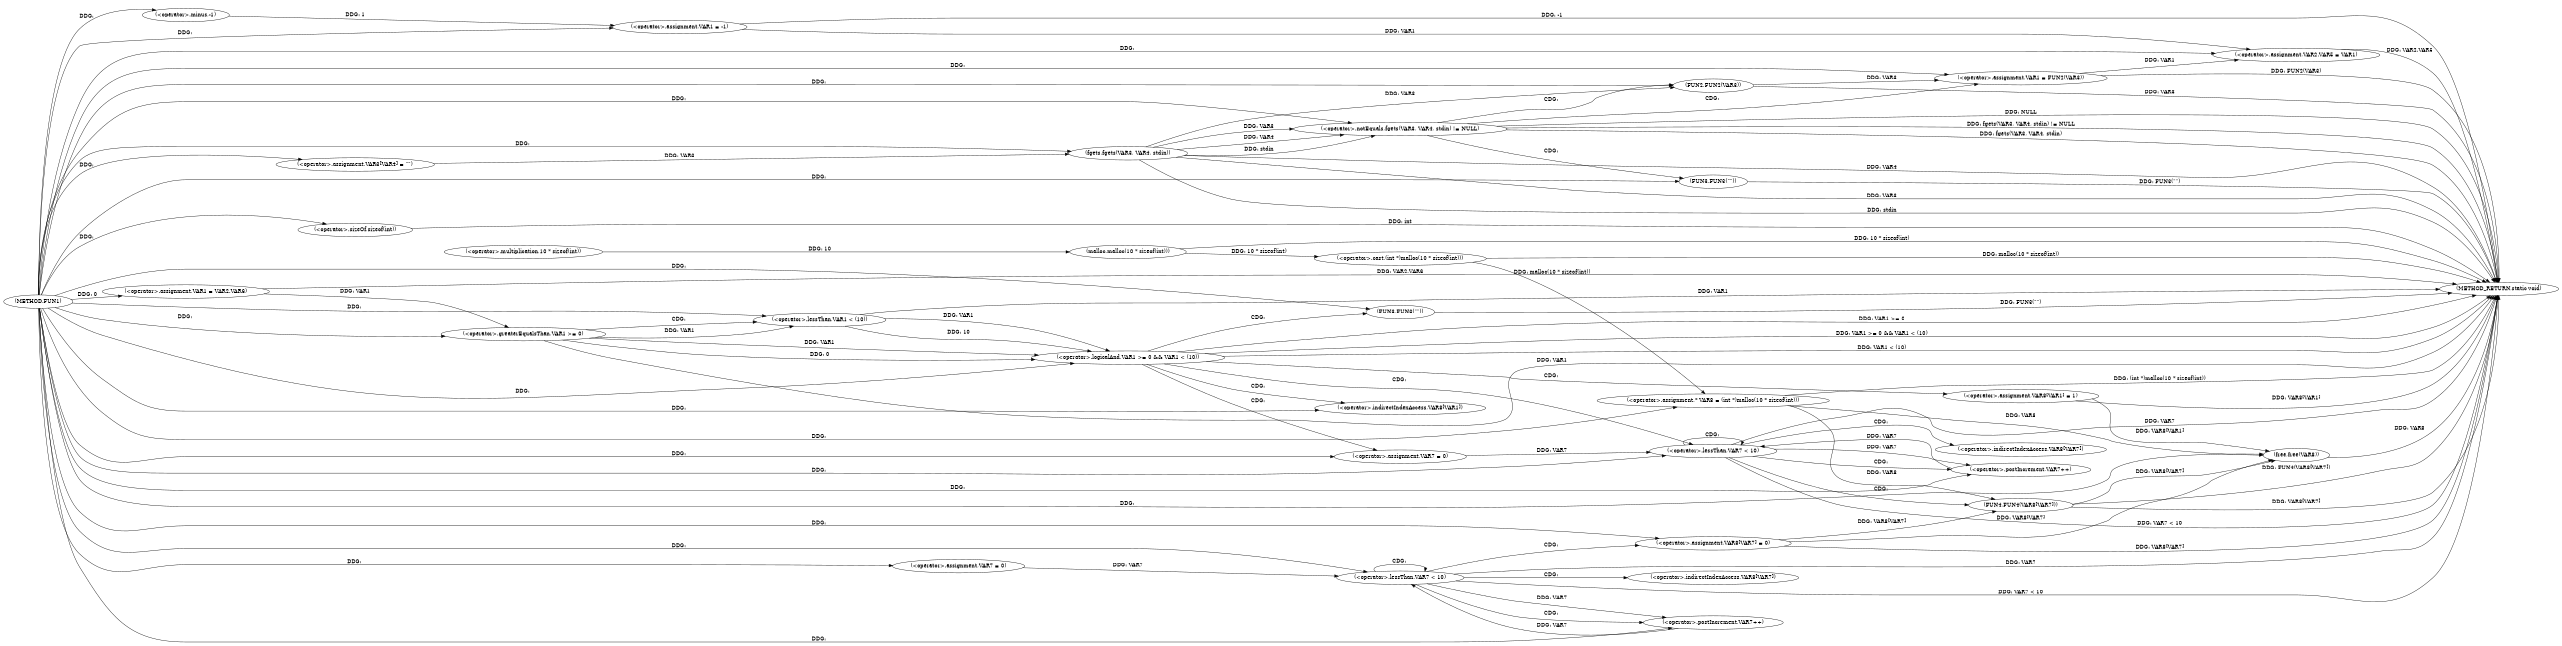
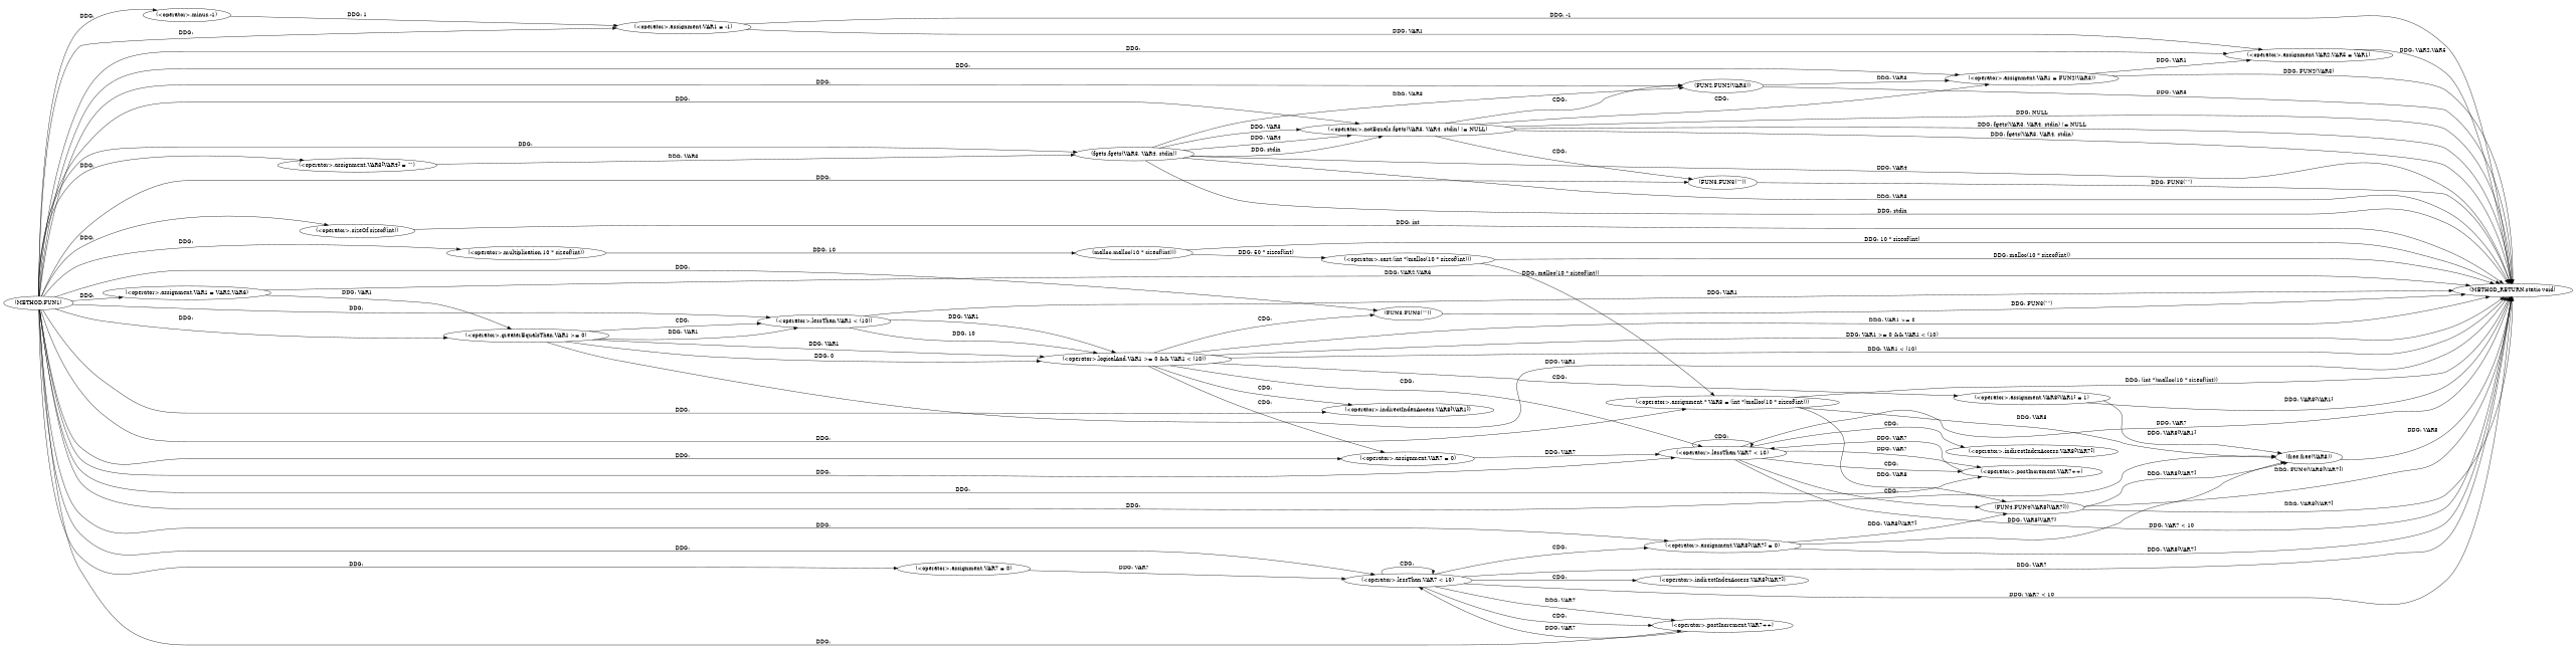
  digraph {
    rankdir=LR
    n1 [label="(METHOD,FUN1)"]
    n2 [label="(<operator>.assignment,VAR1 = -1)"]
    n3 [label="(<operator>.minus,-1)"]
    n4 [label="(<operator>.assignment,VAR3[VAR4] = \"\")"]
    n5 [label="(<operator>.notEquals,fgets(VAR3, VAR4, stdin) != NULL)"]
    n6 [label="(fgets,fgets(VAR3, VAR4, stdin))"]
    n7 [label="(<operator>.assignment,VAR1 = FUN2(VAR3))"]
    n8 [label="(FUN2,FUN2(VAR3))"]
    n9 [label="(FUN3,FUN3(\"\"))"]
    n10 [label="(<operator>.assignment,VAR2.VAR5 = VAR1)"]
    n11 [label="(<operator>.assignment,VAR1 = VAR2.VAR6)"]
    n12 [label="(<operator>.assignment,* VAR8 = (int *)malloc(10 * sizeof(int)))"]
    n13 [label="(<operator>.multiplication,10 * sizeof(int))"]
    n14 [label="(<operator>.sizeOf,sizeof(int))"]
    n15 [label="(<operator>.assignment,VAR7 = 0)"]
    n16 [label="(<operator>.lessThan,VAR7 < 10)"]
    n17 [label="(<operator>.postIncrement,VAR7++)"]
    n18 [label="(<operator>.assignment,VAR8[VAR7] = 0)"]
    n19 [label="(<operator>.greaterEqualsThan,VAR1 >= 0)"]
    n20 [label="(<operator>.lessThan,VAR1 < (10))"]
    n21 [label="(<operator>.assignment,VAR7 = 0)"]
    n22 [label="(<operator>.lessThan,VAR7 < 10)"]
    n23 [label="(<operator>.postIncrement,VAR7++)"]
    n24 [label="(FUN3,FUN3(\"\"))"]
    n25 [label="(free,free(VAR8))"]
    n26 [label="(<operator>.indirectIndexAccess,VAR8[VAR1])"]
    n27 [label="(METHOD_RETURN,static void)"]
    n28 [label="(FUN4,FUN4(VAR8[VAR7]))"]
    n29 [label="(malloc,malloc(10 * sizeof(int)))"]
    n30 [label="(<operator>.indirectIndexAccess,VAR8[VAR7])"]
    n31 [label="(<operator>.logicalAnd,VAR1 >= 0 && VAR1 < (10))"]
    n32 [label="(<operator>.assignment,VAR8[VAR1] = 1)"]
    n33 [label="(<operator>.indirectIndexAccess,VAR8[VAR7])"]
    n34 [label="(<operator>.cast,(int *)malloc(10 * sizeof(int)))"]
    n1 -> n2 [label="DDG: "]
    n1 -> n3 [label="DDG: "]
    n1 -> n4 [label="DDG: "]
    n1 -> n5 [label="DDG: "]
    n1 -> n6 [label="DDG: "]
    n1 -> n7 [label="DDG: "]
    n1 -> n8 [label="DDG: "]
    n1 -> n9 [label="DDG: "]
    n1 -> n10 [label="DDG: "]
-   n1 -> n11 [label="DDG: 0"]
+   n1 -> n11 [label="DDG: "]
    n1 -> n12 [label="DDG: "]
-   n1 -> n31 [label="DDG: "]
+   n1 -> n13 [label="DDG: "]
    n1 -> n14 [label="DDG: "]
    n1 -> n15 [label="DDG: "]
    n1 -> n16 [label="DDG: "]
    n1 -> n17 [label="DDG: "]
    n1 -> n18 [label="DDG: "]
    n1 -> n19 [label="DDG: "]
    n1 -> n20 [label="DDG: "]
    n1 -> n21 [label="DDG: "]
    n1 -> n22 [label="DDG: "]
    n1 -> n23 [label="DDG: "]
    n1 -> n24 [label="DDG: "]
    n1 -> n25 [label="DDG: "]
    n1 -> n26 [label="DDG: "]
    n2 -> n10 [label="DDG: VAR1"]
    n2 -> n27 [label="DDG: -1"]
    n3 -> n2 [label="DDG: 1"]
    n4 -> n6 [label="DDG: VAR3"]
    n5 -> n7 [label="CDG: "]
    n5 -> n8 [label="CDG: "]
    n5 -> n9 [label="CDG: "]
    n5 -> n27 [label="DDG: NULL"]
    n5 -> n27 [label="DDG: fgets(VAR3, VAR4, stdin) != NULL"]
    n5 -> n27 [label="DDG: fgets(VAR3, VAR4, stdin)"]
    n6 -> n5 [label="DDG: VAR3"]
    n6 -> n5 [label="DDG: VAR4"]
    n6 -> n5 [label="DDG: stdin"]
    n6 -> n8 [label="DDG: VAR3"]
    n6 -> n27 [label="DDG: stdin"]
    n6 -> n27 [label="DDG: VAR4"]
    n6 -> n27 [label="DDG: VAR3"]
    n7 -> n10 [label="DDG: VAR1"]
    n7 -> n27 [label="DDG: FUN2(VAR3)"]
    n8 -> n7 [label="DDG: VAR3"]
    n8 -> n27 [label="DDG: VAR3"]
    n9 -> n27 [label="DDG: FUN3(\"\")"]
    n10 -> n27 [label="DDG: VAR2.VAR5"]
    n11 -> n19 [label="DDG: VAR1"]
    n11 -> n27 [label="DDG: VAR2.VAR6"]
    n12 -> n25 [label="DDG: VAR8"]
    n12 -> n27 [label="DDG: (int *)malloc(10 * sizeof(int))"]
    n12 -> n28 [label="DDG: VAR8"]
    n13 -> n29 [label="DDG: 10"]
    n14 -> n27 [label="DDG: int"]
    n15 -> n16 [label="DDG: VAR7"]
    n16 -> n16 [label="CDG: "]
    n16 -> n17 [label="DDG: VAR7"]
    n16 -> n17 [label="CDG: "]
    n16 -> n18 [label="CDG: "]
    n16 -> n27 [label="DDG: VAR7 < 10"]
    n16 -> n27 [label="DDG: VAR7"]
    n16 -> n30 [label="CDG: "]
    n17 -> n16 [label="DDG: VAR7"]
    n18 -> n25 [label="DDG: VAR8[VAR7]"]
    n18 -> n27 [label="DDG: VAR8[VAR7]"]
    n18 -> n28 [label="DDG: VAR8[VAR7]"]
    n19 -> n20 [label="DDG: VAR1"]
    n19 -> n20 [label="CDG: "]
    n19 -> n27 [label="DDG: VAR1"]
    n19 -> n31 [label="DDG: VAR1"]
    n19 -> n31 [label="DDG: 0"]
    n20 -> n27 [label="DDG: VAR1"]
    n20 -> n31 [label="DDG: VAR1"]
    n20 -> n31 [label="DDG: 10"]
    n21 -> n22 [label="DDG: VAR7"]
    n22 -> n22 [label="CDG: "]
    n22 -> n23 [label="DDG: VAR7"]
    n22 -> n23 [label="CDG: "]
    n22 -> n27 [label="DDG: VAR7"]
    n22 -> n27 [label="DDG: VAR7 < 10"]
    n22 -> n28 [label="CDG: "]
    n22 -> n33 [label="CDG: "]
    n23 -> n22 [label="DDG: VAR7"]
    n24 -> n27 [label="DDG: FUN3(\"\")"]
    n25 -> n27 [label="DDG: VAR8"]
    n28 -> n25 [label="DDG: VAR8[VAR7]"]
    n28 -> n27 [label="DDG: VAR8[VAR7]"]
    n28 -> n27 [label="DDG: FUN4(VAR8[VAR7])"]
    n29 -> n27 [label="DDG: 10 * sizeof(int)"]
-   n29 -> n34 [label="DDG: 10 * sizeof(int)"]
+   n29 -> n34 [label="DDG: 50 * sizeof(int)"]
    n31 -> n21 [label="CDG: "]
    n31 -> n22 [label="CDG: "]
    n31 -> n24 [label="CDG: "]
    n31 -> n26 [label="CDG: "]
    n31 -> n27 [label="DDG: VAR1 >= 0 && VAR1 < (10)"]
    n31 -> n27 [label="DDG: VAR1 < (10)"]
    n31 -> n27 [label="DDG: VAR1 >= 0"]
    n31 -> n32 [label="CDG: "]
    n32 -> n25 [label="DDG: VAR8[VAR1]"]
    n32 -> n27 [label="DDG: VAR8[VAR1]"]
    n34 -> n12 [label="DDG: malloc(10 * sizeof(int))"]
    n34 -> n27 [label="DDG: malloc(10 * sizeof(int))"]
  }
